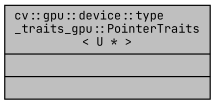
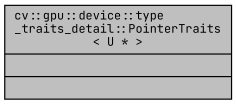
  digraph {
    fontname="JetBrains Mono"
-   n1 [color=black fillcolor=grey75 fontcolor=black fontname="JetBrains Mono" fontsize=10 height=0.2 label="{cv::gpu::device::type\l_traits_gpu::PointerTraits\l\< U * \>\n||}" shape=record style=filled width=0.4]
+   n1 [color=black fillcolor=grey75 fontcolor=black fontname="JetBrains Mono" fontsize=10 height=0.2 label="{cv::gpu::device::type\l_traits_detail::PointerTraits\l\< U * \>\n||}" shape=record style=filled width=0.4]
  }
